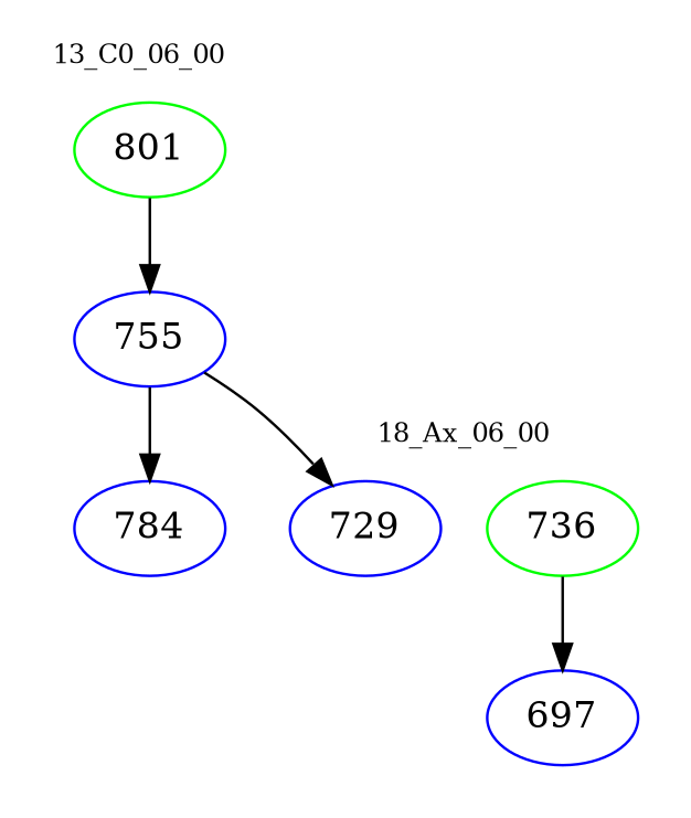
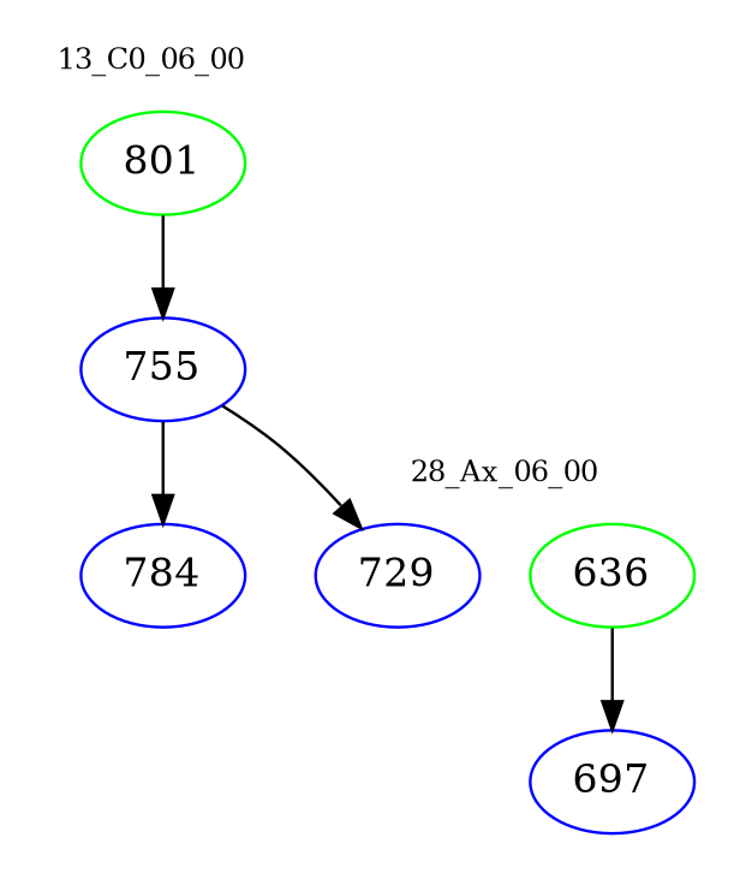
  digraph {
    node [color=blue]
    edge [color=black]
-   n1 [color=green label=736]
+   n1 [color=green label=636]
    n2 [label=697]
    n3 [label=729]
    n4 [color=green label=801]
    n5 [label=755]
    n6 [label=784]
    subgraph cluster_1 {
      color=white
      fontsize=10
-     label="18_Ax_06_00"
+     label="28_Ax_06_00"
      n1
      n2
      n3
    }
    subgraph cluster_2 {
      color=white
      fontsize=10
      label="13_C0_06_00"
      n4
      n5
      n6
    }
    n1 -> n2
    n4 -> n5
    n5 -> n3
    n5 -> n6
  }
